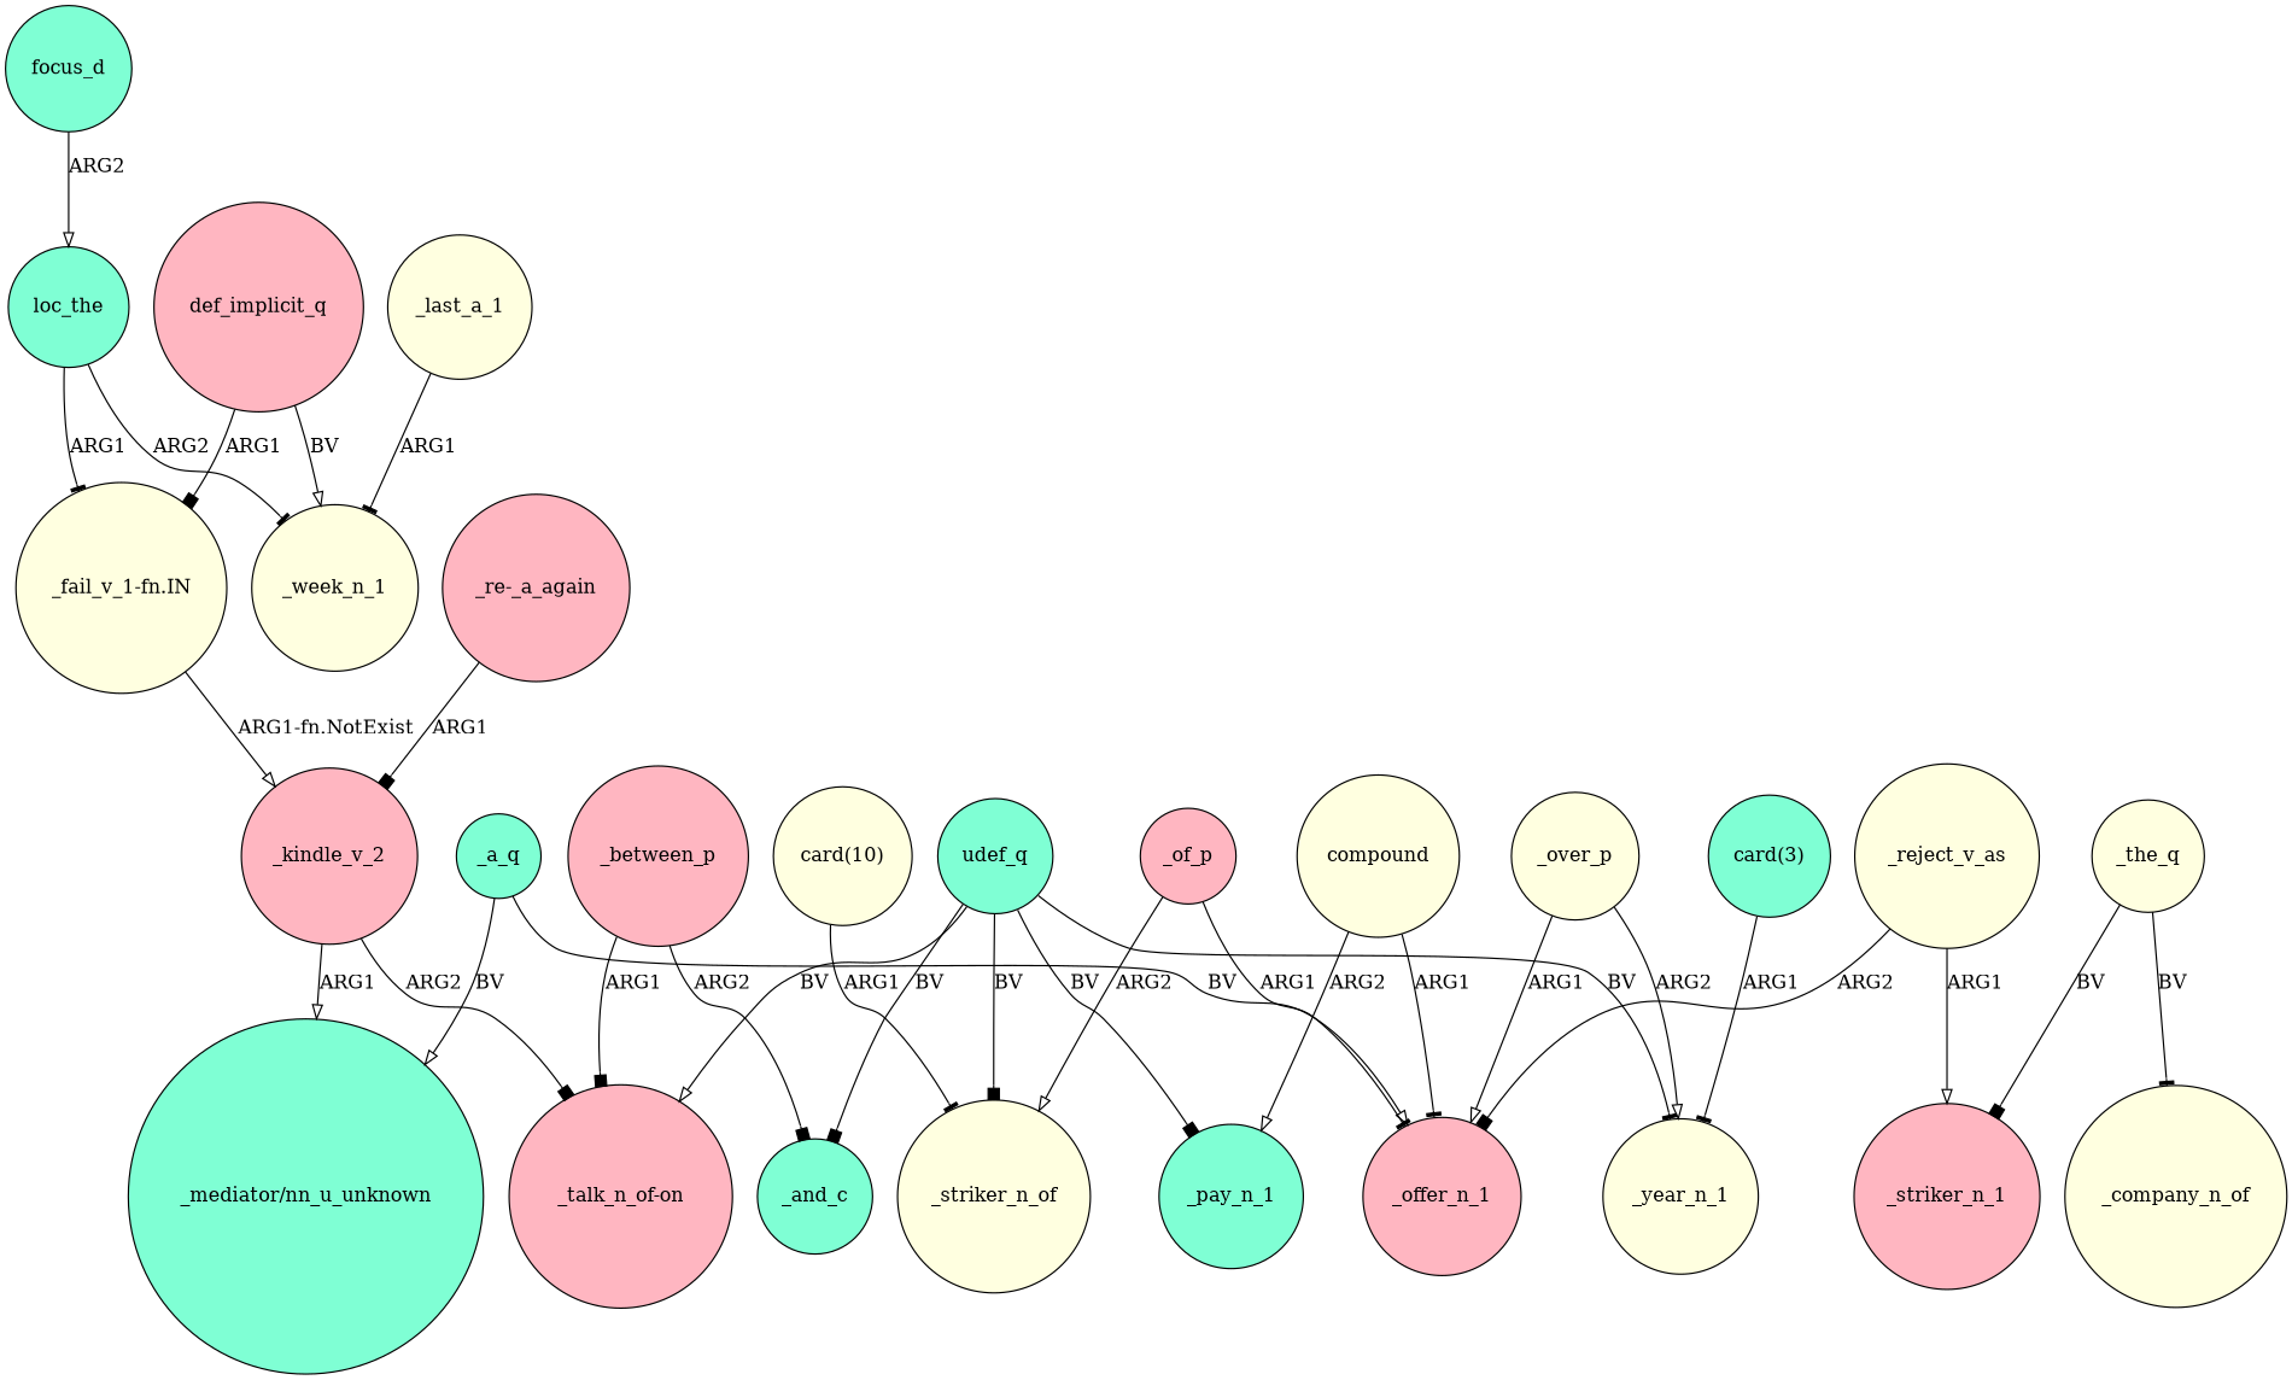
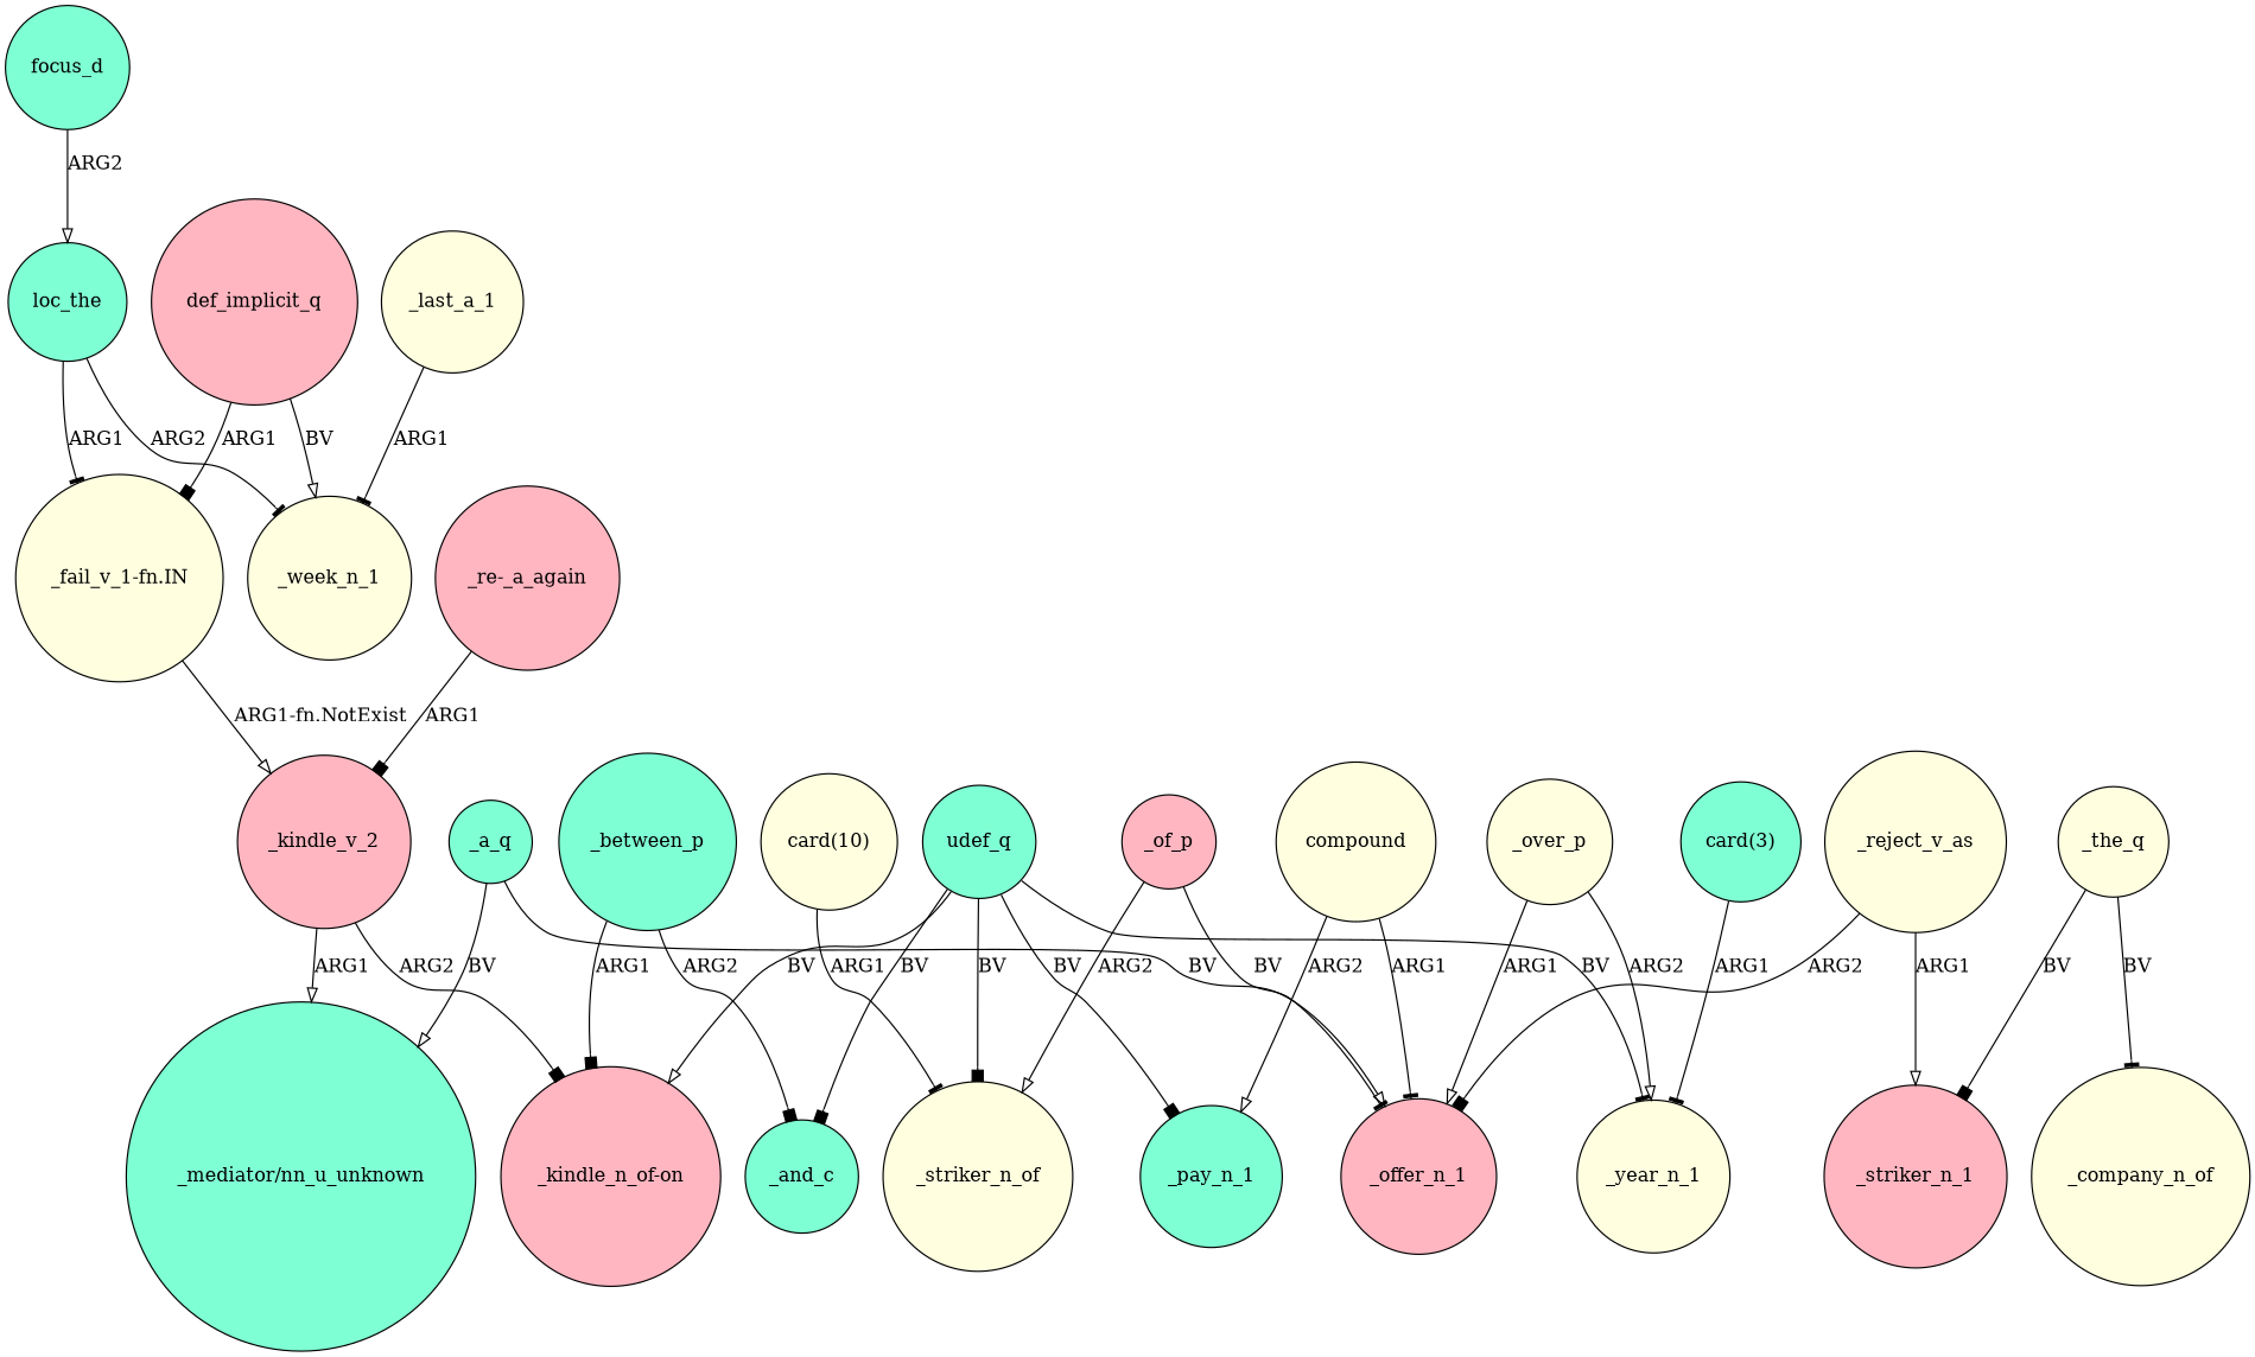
  digraph {
    node [fillcolor=lightyellow shape=circle style=filled]
    edge [arrowhead=onormal]
    focus_d [fillcolor=aquamarine]
    n2 [fillcolor=aquamarine label=loc_the]
    "_fail_v_1-fn.IN"
    _week_n_1
    n5 [fillcolor=lightpink label=_kindle_v_2]
    def_implicit_q [fillcolor=lightpink]
    "_mediator/nn_u_unknown" [fillcolor=aquamarine]
-   "_talk_n_of-on" [fillcolor=lightpink]
+   "_talk_n_of-on" [fillcolor=lightpink label="_kindle_n_of-on"]
    _striker_n_1 [fillcolor=lightpink]
    _the_q
    _company_n_of
    _a_q [fillcolor=aquamarine]
    _offer_n_1 [fillcolor=lightpink]
    udef_q [fillcolor=aquamarine]
    n15 [label=_striker_n_of]
    _and_c [fillcolor=aquamarine]
    _year_n_1
    _pay_n_1 [fillcolor=aquamarine]
-   _between_p [fillcolor=lightpink]
+   _between_p [fillcolor=aquamarine]
    _of_p [fillcolor=lightpink]
    compound
    "card(10)"
    _reject_v_as
    _last_a_1
    "card(3)" [fillcolor=aquamarine]
    _over_p
    "_re-_a_again" [fillcolor=lightpink]
    focus_d -> n2 [label=ARG2]
    n2 -> "_fail_v_1-fn.IN" [arrowhead=tee label=ARG1]
    n2 -> _week_n_1 [arrowhead=tee label=ARG2]
    "_fail_v_1-fn.IN" -> n5 [label="ARG1-fn.NotExist"]
    n5 -> "_mediator/nn_u_unknown" [label=ARG1]
    n5 -> "_talk_n_of-on" [arrowhead=box label=ARG2]
    def_implicit_q -> "_fail_v_1-fn.IN" [arrowhead=box label=ARG1]
    def_implicit_q -> _week_n_1 [label=BV]
    _the_q -> _striker_n_1 [arrowhead=box label=BV]
    _the_q -> _company_n_of [arrowhead=tee label=BV]
    _a_q -> "_mediator/nn_u_unknown" [label=BV]
    _a_q -> _offer_n_1 [label=BV]
    udef_q -> "_talk_n_of-on" [label=BV]
    udef_q -> n15 [arrowhead=box label=BV]
    udef_q -> _and_c [arrowhead=box label=BV]
    udef_q -> _year_n_1 [arrowhead=tee label=BV]
    udef_q -> _pay_n_1 [arrowhead=box label=BV]
    _between_p -> "_talk_n_of-on" [arrowhead=box label=ARG1]
    _between_p -> _and_c [arrowhead=box label=ARG2]
-   _of_p -> _offer_n_1 [arrowhead=tee label=ARG1]
+   _of_p -> _offer_n_1 [arrowhead=tee label=BV]
    _of_p -> n15 [label=ARG2]
    compound -> _offer_n_1 [arrowhead=tee label=ARG1]
    compound -> _pay_n_1 [label=ARG2]
    "card(10)" -> n15 [arrowhead=tee label=ARG1]
    _reject_v_as -> _striker_n_1 [label=ARG1]
    _reject_v_as -> _offer_n_1 [arrowhead=box label=ARG2]
    _last_a_1 -> _week_n_1 [arrowhead=tee label=ARG1]
    "card(3)" -> _year_n_1 [arrowhead=tee label=ARG1]
    _over_p -> _offer_n_1 [label=ARG1]
    _over_p -> _year_n_1 [label=ARG2]
    "_re-_a_again" -> n5 [arrowhead=box label=ARG1]
  }
